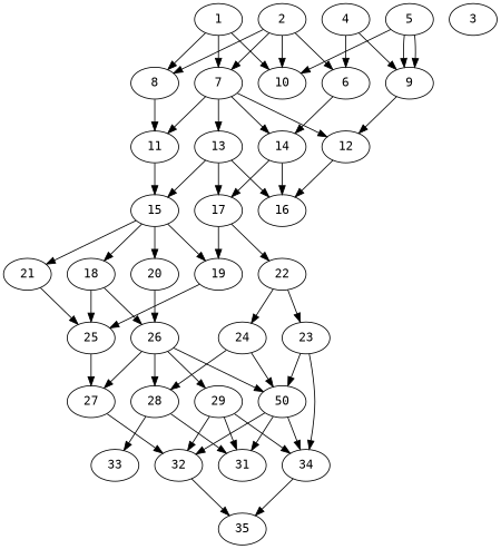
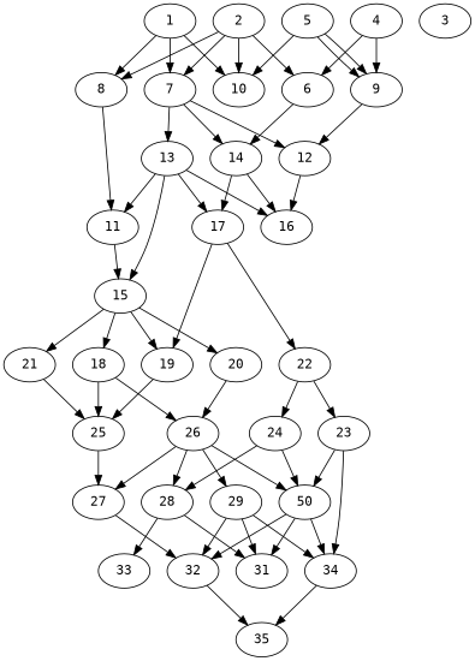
  digraph {
    fontname="DejaVu Sans Mono"
    node [alpha=0.13 fontname="DejaVu Sans Mono"]
    edge [fontname="DejaVu Sans Mono"]
    1 [expect_size=17153024]
    7 [alpha=0.14 expect_size=41056256]
    8 [alpha=0.04 expect_size=46423040]
    10 [alpha=0.03 expect_size=29518848]
    14 [alpha=0.20 expect_size=11588608]
    11 [alpha=0.03 expect_size=7817216]
    12 [expect_size=37545984]
    13 [alpha=0.05 expect_size=30023680]
    16 [alpha=0.10 expect_size=18319360]
    17 [alpha=0.06 expect_size=19842048]
    15 [alpha=0.14 expect_size=17236992]
    2 [alpha=0.17 expect_size=51598336]
    6 [alpha=0.01 expect_size=24733696]
    3 [alpha=0.12 expect_size=42771456]
    4 [alpha=0.02 expect_size=47800320]
    9 [alpha=0.15 expect_size=14045184]
    5 [alpha=0.00 expect_size=48000000]
    19 [alpha=0.12 expect_size=15755264]
    22 [alpha=0.19 expect_size=18476032]
    18 [alpha=0.19 expect_size=52387840]
    20 [alpha=0.11 expect_size=51170304]
    21 [alpha=0.15 expect_size=10497024]
    25 [expect_size=13999104]
    26 [alpha=0.17 expect_size=46964736]
    23 [alpha=0.19 expect_size=49103872]
    24 [alpha=0.17 expect_size=14445568]
    27 [alpha=0.16 expect_size=23014400]
    29 [expect_size=35340288]
    n29 [alpha=0.04 expect_size=16250880 label=50]
    28 [expect_size=38152192]
    34 [alpha=0.17 expect_size=26322944]
    32 [alpha=0.02 expect_size=31145984]
    31 [alpha=0.16 expect_size=42339328]
    33 [alpha=0.18 expect_size=29025280]
    35 [alpha=0.01 expect_size=18408448]
    1 -> 7
    1 -> 8
    1 -> 10
    7 -> 14
-   7 -> 11
+   13 -> 11
    7 -> 12
    7 -> 13
    8 -> 11
    14 -> 16
    14 -> 17
    11 -> 15
    12 -> 16
    13 -> 16
    13 -> 17
    13 -> 15
    17 -> 19
    17 -> 22
    15 -> 19
    15 -> 18
    15 -> 20
    15 -> 21
    2 -> 7
    2 -> 8
    2 -> 10
    2 -> 6
    6 -> 14
    4 -> 6
    4 -> 9
    9 -> 12
    5 -> 10
    5 -> 9
    5 -> 9
    19 -> 25
    22 -> 23
    22 -> 24
    18 -> 25
    18 -> 26
    20 -> 26
    21 -> 25
    25 -> 27
    26 -> 27
    26 -> 29
    26 -> n29
    26 -> 28
    23 -> n29
    23 -> 34
    24 -> n29
    24 -> 28
    27 -> 32
    29 -> 34
    29 -> 32
    29 -> 31
    n29 -> 34
    n29 -> 32
    n29 -> 31
    28 -> 31
    28 -> 33
    34 -> 35
    32 -> 35
  }
